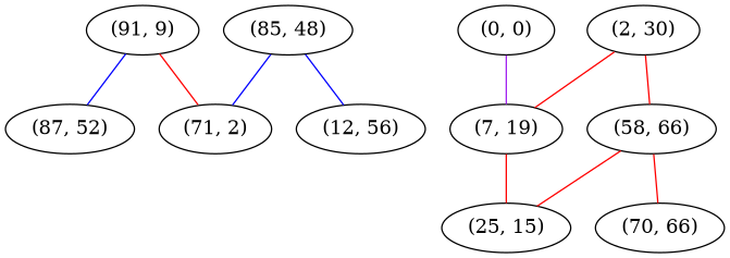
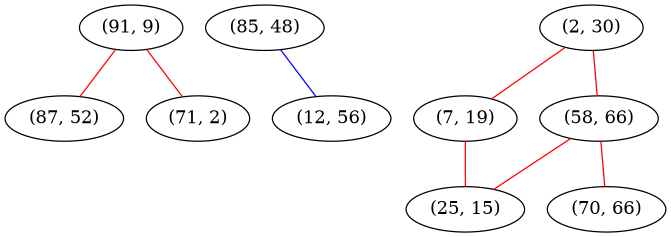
  graph {
    edge [color=red weight=1]
    "(91, 9)"
    "(87, 52)"
    "(71, 2)"
    "(2, 30)"
    "(7, 19)"
    "(58, 66)"
    "(25, 15)"
-   "(0, 0)"
    "(70, 66)"
    "(85, 48)"
    "(12, 56)"
-   "(91, 9)" -- "(87, 52)" [color=blue]
+   "(91, 9)" -- "(87, 52)"
    "(91, 9)" -- "(71, 2)"
    "(2, 30)" -- "(7, 19)"
    "(2, 30)" -- "(58, 66)"
    "(7, 19)" -- "(25, 15)"
    "(58, 66)" -- "(25, 15)"
    "(58, 66)" -- "(70, 66)"
-   "(0, 0)" -- "(7, 19)" [color=purple weight=4]
-   "(85, 48)" -- "(71, 2)" [color=blue weight=3]
    "(85, 48)" -- "(12, 56)" [color=blue weight=3]
  }
